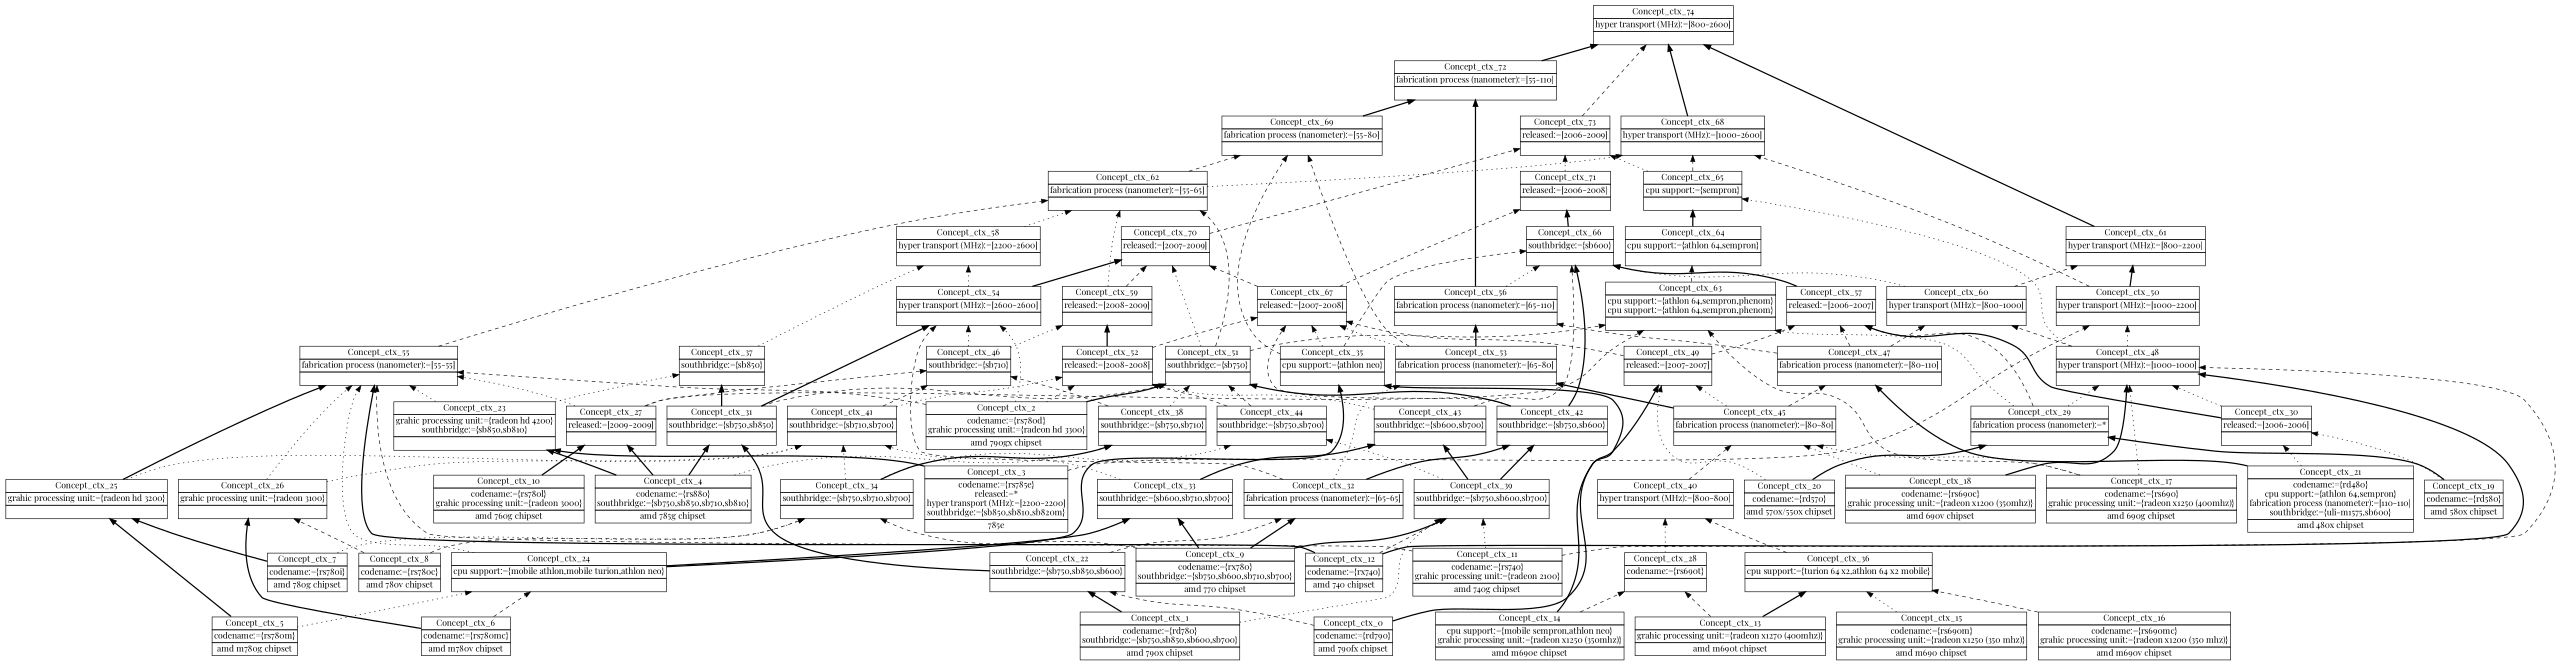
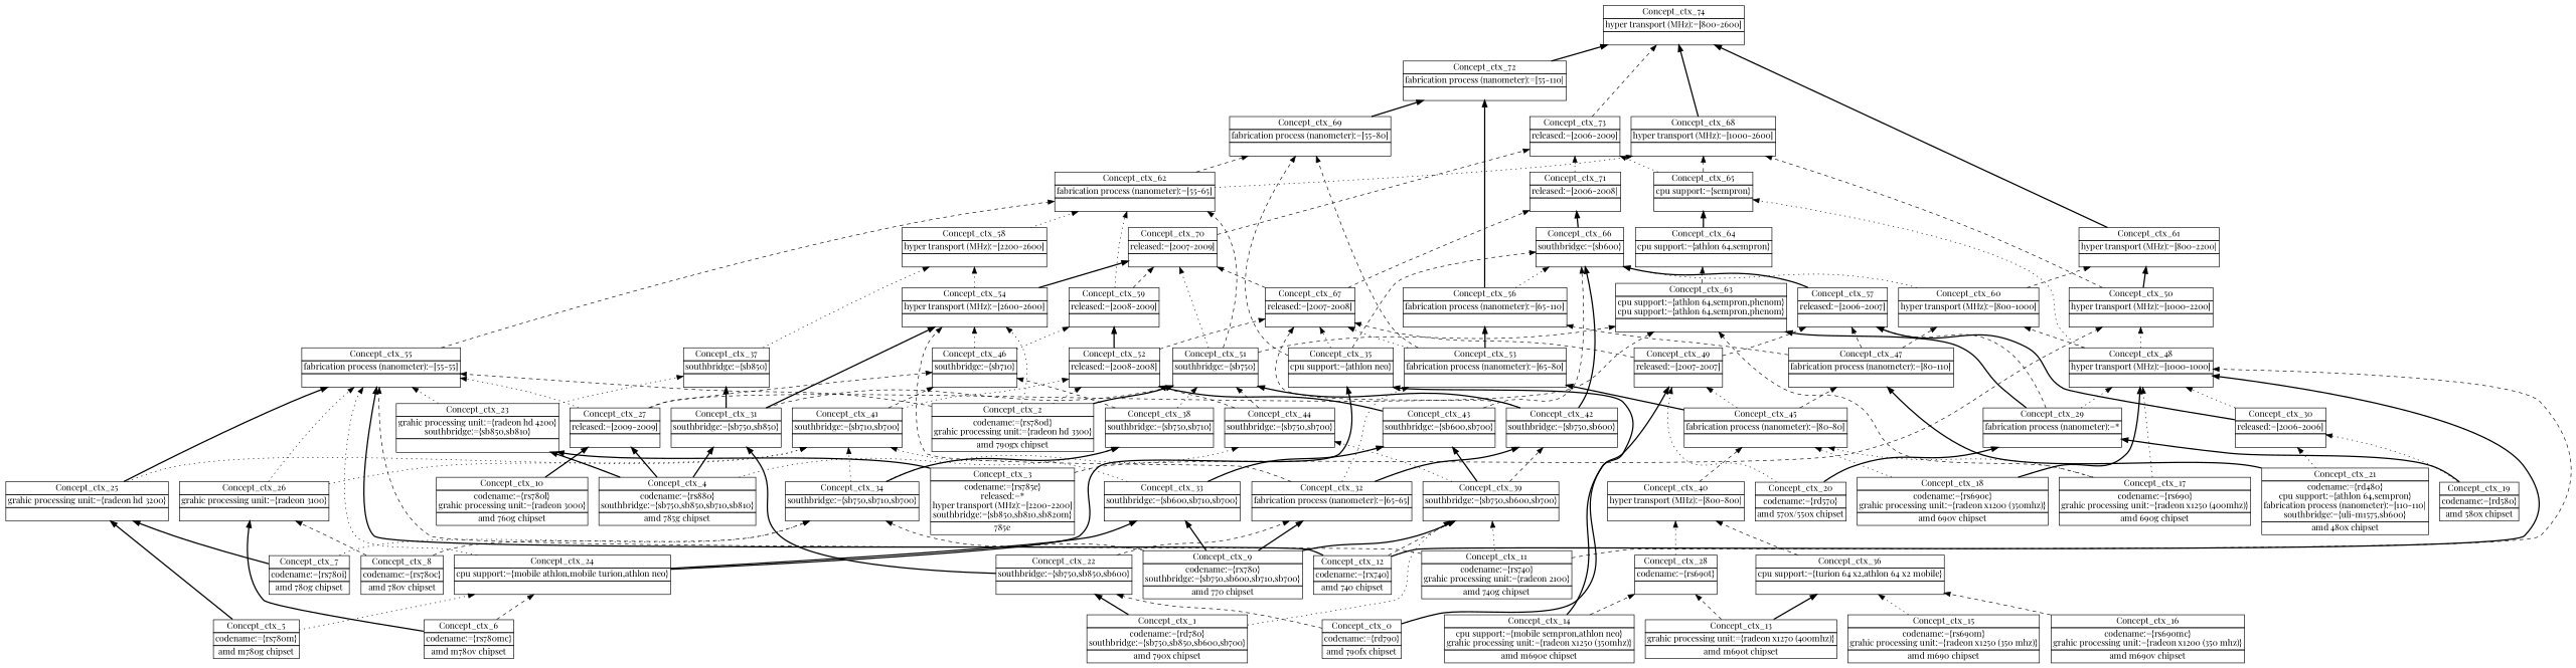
  digraph {
    fontname="Playfair Display"
    nodesep=0.2
    rankdir=BT
    ranksep=0.3
    node [fontname="Playfair Display" margin="0.03,0.03" shape=none]
    edge [fontname="Playfair Display" headport=p style=dashed tailport=p]
    n1 [label=<<table border="0" cellborder="1" cellspacing="0" port="p"><tr><td>Concept_ctx_6</td></tr><tr><td>codename:={rs780mc}<br/></td></tr><tr><td>amd m780v chipset<br/></td></tr></table>>]
    n2 [label=<<table border="0" cellborder="1" cellspacing="0" port="p"><tr><td>Concept_ctx_24</td></tr><tr><td>cpu support:={mobile athlon,mobile turion,athlon neo}<br/></td></tr><tr><td><br/></td></tr></table>>]
    n3 [label=<<table border="0" cellborder="1" cellspacing="0" port="p"><tr><td>Concept_ctx_26</td></tr><tr><td>grahic processing unit:={radeon 3100}<br/></td></tr><tr><td><br/></td></tr></table>>]
    n4 [label=<<table border="0" cellborder="1" cellspacing="0" port="p"><tr><td>Concept_ctx_55</td></tr><tr><td>fabrication process (nanometer):=[55-55]<br/></td></tr><tr><td><br/></td></tr></table>>]
    n5 [label=<<table border="0" cellborder="1" cellspacing="0" port="p"><tr><td>Concept_ctx_33</td></tr><tr><td>southbridge:={sb600,sb710,sb700}<br/></td></tr><tr><td><br/></td></tr></table>>]
    n6 [label=<<table border="0" cellborder="1" cellspacing="0" port="p"><tr><td>Concept_ctx_35</td></tr><tr><td>cpu support:={athlon neo}<br/></td></tr><tr><td><br/></td></tr></table>>]
    n7 [label=<<table border="0" cellborder="1" cellspacing="0" port="p"><tr><td>Concept_ctx_41</td></tr><tr><td>southbridge:={sb710,sb700}<br/></td></tr><tr><td><br/></td></tr></table>>]
    n8 [label=<<table border="0" cellborder="1" cellspacing="0" port="p"><tr><td>Concept_ctx_2</td></tr><tr><td>codename:={rs780d}<br/>grahic processing unit:={radeon hd 3300}<br/></td></tr><tr><td>amd 790gx chipset<br/></td></tr></table>>]
    n9 [label=<<table border="0" cellborder="1" cellspacing="0" port="p"><tr><td>Concept_ctx_52</td></tr><tr><td>released:=[2008-2008]<br/></td></tr><tr><td><br/></td></tr></table>>]
    n10 [label=<<table border="0" cellborder="1" cellspacing="0" port="p"><tr><td>Concept_ctx_51</td></tr><tr><td>southbridge:={sb750}<br/></td></tr><tr><td><br/></td></tr></table>>]
    n11 [label=<<table border="0" cellborder="1" cellspacing="0" port="p"><tr><td>Concept_ctx_54</td></tr><tr><td>hyper transport (MHz):=[2600-2600]<br/></td></tr><tr><td><br/></td></tr></table>>]
    n12 [label=<<table border="0" cellborder="1" cellspacing="0" port="p"><tr><td>Concept_ctx_67</td></tr><tr><td>released:=[2007-2008]<br/></td></tr><tr><td><br/></td></tr></table>>]
    n13 [label=<<table border="0" cellborder="1" cellspacing="0" port="p"><tr><td>Concept_ctx_59</td></tr><tr><td>released:=[2008-2009]<br/></td></tr><tr><td><br/></td></tr></table>>]
    n14 [label=<<table border="0" cellborder="1" cellspacing="0" port="p"><tr><td>Concept_ctx_63</td></tr><tr><td>cpu support:={athlon 64,sempron,phenom}<br/>cpu support:={athlon 64,sempron,phenom}<br/></td></tr><tr><td><br/></td></tr></table>>]
    n15 [label=<<table border="0" cellborder="1" cellspacing="0" port="p"><tr><td>Concept_ctx_62</td></tr><tr><td>fabrication process (nanometer):=[55-65]<br/></td></tr><tr><td><br/></td></tr></table>>]
    n16 [label=<<table border="0" cellborder="1" cellspacing="0" port="p"><tr><td>Concept_ctx_70</td></tr><tr><td>released:=[2007-2009]<br/></td></tr><tr><td><br/></td></tr></table>>]
    n17 [label=<<table border="0" cellborder="1" cellspacing="0" port="p"><tr><td>Concept_ctx_58</td></tr><tr><td>hyper transport (MHz):=[2200-2600]<br/></td></tr><tr><td><br/></td></tr></table>>]
    n18 [label=<<table border="0" cellborder="1" cellspacing="0" port="p"><tr><td>Concept_ctx_1</td></tr><tr><td>codename:={rd780}<br/>southbridge:={sb750,sb850,sb600,sb700}<br/></td></tr><tr><td>amd 790x chipset<br/></td></tr></table>>]
    n19 [label=<<table border="0" cellborder="1" cellspacing="0" port="p"><tr><td>Concept_ctx_22</td></tr><tr><td>southbridge:={sb750,sb850,sb600}<br/></td></tr><tr><td><br/></td></tr></table>>]
    n20 [label=<<table border="0" cellborder="1" cellspacing="0" port="p"><tr><td>Concept_ctx_39</td></tr><tr><td>southbridge:={sb750,sb600,sb700}<br/></td></tr><tr><td><br/></td></tr></table>>]
    n21 [label=<<table border="0" cellborder="1" cellspacing="0" port="p"><tr><td>Concept_ctx_32</td></tr><tr><td>fabrication process (nanometer):=[65-65]<br/></td></tr><tr><td><br/></td></tr></table>>]
    n22 [label=<<table border="0" cellborder="1" cellspacing="0" port="p"><tr><td>Concept_ctx_31</td></tr><tr><td>southbridge:={sb750,sb850}<br/></td></tr><tr><td><br/></td></tr></table>>]
    n23 [label=<<table border="0" cellborder="1" cellspacing="0" port="p"><tr><td>Concept_ctx_42</td></tr><tr><td>southbridge:={sb750,sb600}<br/></td></tr><tr><td><br/></td></tr></table>>]
    n24 [label=<<table border="0" cellborder="1" cellspacing="0" port="p"><tr><td>Concept_ctx_43</td></tr><tr><td>southbridge:={sb600,sb700}<br/></td></tr><tr><td><br/></td></tr></table>>]
    n25 [label=<<table border="0" cellborder="1" cellspacing="0" port="p"><tr><td>Concept_ctx_44</td></tr><tr><td>southbridge:={sb750,sb700}<br/></td></tr><tr><td><br/></td></tr></table>>]
    n26 [label=<<table border="0" cellborder="1" cellspacing="0" port="p"><tr><td>Concept_ctx_7</td></tr><tr><td>codename:={rs780i}<br/></td></tr><tr><td>amd 780g chipset<br/></td></tr></table>>]
    n27 [label=<<table border="0" cellborder="1" cellspacing="0" port="p"><tr><td>Concept_ctx_25</td></tr><tr><td>grahic processing unit:={radeon hd 3200}<br/></td></tr><tr><td><br/></td></tr></table>>]
    n28 [label=<<table border="0" cellborder="1" cellspacing="0" port="p"><tr><td>Concept_ctx_34</td></tr><tr><td>southbridge:={sb750,sb710,sb700}<br/></td></tr><tr><td><br/></td></tr></table>>]
    n29 [label=<<table border="0" cellborder="1" cellspacing="0" port="p"><tr><td>Concept_ctx_38</td></tr><tr><td>southbridge:={sb750,sb710}<br/></td></tr><tr><td><br/></td></tr></table>>]
    n30 [label=<<table border="0" cellborder="1" cellspacing="0" port="p"><tr><td>Concept_ctx_21</td></tr><tr><td>codename:={rd480}<br/>cpu support:={athlon 64,sempron}<br/>fabrication process (nanometer):=[110-110]<br/>southbridge:={uli-m1575,sb600}<br/></td></tr><tr><td>amd 480x chipset<br/></td></tr></table>>]
    n31 [label=<<table border="0" cellborder="1" cellspacing="0" port="p"><tr><td>Concept_ctx_30</td></tr><tr><td>released:=[2006-2006]<br/></td></tr><tr><td><br/></td></tr></table>>]
    n32 [label=<<table border="0" cellborder="1" cellspacing="0" port="p"><tr><td>Concept_ctx_47</td></tr><tr><td>fabrication process (nanometer):=[80-110]<br/></td></tr><tr><td><br/></td></tr></table>>]
    n33 [label=<<table border="0" cellborder="1" cellspacing="0" port="p"><tr><td>Concept_ctx_48</td></tr><tr><td>hyper transport (MHz):=[1000-1000]<br/></td></tr><tr><td><br/></td></tr></table>>]
    n34 [label=<<table border="0" cellborder="1" cellspacing="0" port="p"><tr><td>Concept_ctx_57</td></tr><tr><td>released:=[2006-2007]<br/></td></tr><tr><td><br/></td></tr></table>>]
    n35 [label=<<table border="0" cellborder="1" cellspacing="0" port="p"><tr><td>Concept_ctx_56</td></tr><tr><td>fabrication process (nanometer):=[65-110]<br/></td></tr><tr><td><br/></td></tr></table>>]
    n36 [label=<<table border="0" cellborder="1" cellspacing="0" port="p"><tr><td>Concept_ctx_60</td></tr><tr><td>hyper transport (MHz):=[800-1000]<br/></td></tr><tr><td><br/></td></tr></table>>]
    n37 [label=<<table border="0" cellborder="1" cellspacing="0" port="p"><tr><td>Concept_ctx_19</td></tr><tr><td>codename:={rd580}<br/></td></tr><tr><td>amd 580x chipset<br/></td></tr></table>>]
    n38 [label=<<table border="0" cellborder="1" cellspacing="0" port="p"><tr><td>Concept_ctx_29</td></tr><tr><td>fabrication process (nanometer):=*<br/></td></tr><tr><td><br/></td></tr></table>>]
    n39 [label=<<table border="0" cellborder="1" cellspacing="0" port="p"><tr><td>Concept_ctx_12</td></tr><tr><td>codename:={rx740}<br/></td></tr><tr><td>amd 740 chipset<br/></td></tr></table>>]
    n40 [label=<<table border="0" cellborder="1" cellspacing="0" port="p"><tr><td>Concept_ctx_50</td></tr><tr><td>hyper transport (MHz):=[1000-2200]<br/></td></tr><tr><td><br/></td></tr></table>>]
    n41 [label=<<table border="0" cellborder="1" cellspacing="0" port="p"><tr><td>Concept_ctx_65</td></tr><tr><td>cpu support:={sempron}<br/></td></tr><tr><td><br/></td></tr></table>>]
    n42 [label=<<table border="0" cellborder="1" cellspacing="0" port="p"><tr><td>Concept_ctx_9</td></tr><tr><td>codename:={rx780}<br/>southbridge:={sb750,sb600,sb710,sb700}<br/></td></tr><tr><td>amd 770 chipset<br/></td></tr></table>>]
    n43 [label=<<table border="0" cellborder="1" cellspacing="0" port="p"><tr><td>Concept_ctx_53</td></tr><tr><td>fabrication process (nanometer):=[65-80]<br/></td></tr><tr><td><br/></td></tr></table>>]
    n44 [label=<<table border="0" cellborder="1" cellspacing="0" port="p"><tr><td>Concept_ctx_4</td></tr><tr><td>codename:={rs880}<br/>southbridge:={sb750,sb850,sb710,sb810}<br/></td></tr><tr><td>amd 785g chipset<br/></td></tr></table>>]
    n45 [label=<<table border="0" cellborder="1" cellspacing="0" port="p"><tr><td>Concept_ctx_27</td></tr><tr><td>released:=[2009-2009]<br/></td></tr><tr><td><br/></td></tr></table>>]
    n46 [label=<<table border="0" cellborder="1" cellspacing="0" port="p"><tr><td>Concept_ctx_23</td></tr><tr><td>grahic processing unit:={radeon hd 4200}<br/>southbridge:={sb850,sb810}<br/></td></tr><tr><td><br/></td></tr></table>>]
    n47 [label=<<table border="0" cellborder="1" cellspacing="0" port="p"><tr><td>Concept_ctx_46</td></tr><tr><td>southbridge:={sb710}<br/></td></tr><tr><td><br/></td></tr></table>>]
    n48 [label=<<table border="0" cellborder="1" cellspacing="0" port="p"><tr><td>Concept_ctx_37</td></tr><tr><td>southbridge:={sb850}<br/></td></tr><tr><td><br/></td></tr></table>>]
    n49 [label=<<table border="0" cellborder="1" cellspacing="0" port="p"><tr><td>Concept_ctx_16</td></tr><tr><td>codename:={rs690mc}<br/>grahic processing unit:={radeon x1200 (350 mhz)}<br/></td></tr><tr><td>amd m690v chipset<br/></td></tr></table>>]
    n50 [label=<<table border="0" cellborder="1" cellspacing="0" port="p"><tr><td>Concept_ctx_36</td></tr><tr><td>cpu support:={turion 64 x2,athlon 64 x2 mobile}<br/></td></tr><tr><td><br/></td></tr></table>>]
    n51 [label=<<table border="0" cellborder="1" cellspacing="0" port="p"><tr><td>Concept_ctx_40</td></tr><tr><td>hyper transport (MHz):=[800-800]<br/></td></tr><tr><td><br/></td></tr></table>>]
    n52 [label=<<table border="0" cellborder="1" cellspacing="0" port="p"><tr><td>Concept_ctx_17</td></tr><tr><td>codename:={rs690}<br/>grahic processing unit:={radeon x1250 (400mhz)}<br/></td></tr><tr><td>amd 690g chipset<br/></td></tr></table>>]
    n53 [label=<<table border="0" cellborder="1" cellspacing="0" port="p"><tr><td>Concept_ctx_45</td></tr><tr><td>fabrication process (nanometer):=[80-80]<br/></td></tr><tr><td><br/></td></tr></table>>]
    n54 [label=<<table border="0" cellborder="1" cellspacing="0" port="p"><tr><td>Concept_ctx_49</td></tr><tr><td>released:=[2007-2007]<br/></td></tr><tr><td><br/></td></tr></table>>]
    n55 [label=<<table border="0" cellborder="1" cellspacing="0" port="p"><tr><td>Concept_ctx_64</td></tr><tr><td>cpu support:={athlon 64,sempron}<br/></td></tr><tr><td><br/></td></tr></table>>]
    n56 [label=<<table border="0" cellborder="1" cellspacing="0" port="p"><tr><td>Concept_ctx_15</td></tr><tr><td>codename:={rs690m}<br/>grahic processing unit:={radeon x1250 (350 mhz)}<br/></td></tr><tr><td>amd m690 chipset<br/></td></tr></table>>]
    n57 [label=<<table border="0" cellborder="1" cellspacing="0" port="p"><tr><td>Concept_ctx_18</td></tr><tr><td>codename:={rs690c}<br/>grahic processing unit:={radeon x1200 (350mhz)}<br/></td></tr><tr><td>amd 690v chipset<br/></td></tr></table>>]
    n58 [label=<<table border="0" cellborder="1" cellspacing="0" port="p"><tr><td>Concept_ctx_8</td></tr><tr><td>codename:={rs780c}<br/></td></tr><tr><td>amd 780v chipset<br/></td></tr></table>>]
    n59 [label=<<table border="0" cellborder="1" cellspacing="0" port="p"><tr><td>Concept_ctx_14</td></tr><tr><td>cpu support:={mobile sempron,athlon neo}<br/>grahic processing unit:={radeon x1250 (350mhz)}<br/></td></tr><tr><td>amd m690e chipset<br/></td></tr></table>>]
    n60 [label=<<table border="0" cellborder="1" cellspacing="0" port="p"><tr><td>Concept_ctx_28</td></tr><tr><td>codename:={rs690t}<br/></td></tr><tr><td><br/></td></tr></table>>]
    n61 [label=<<table border="0" cellborder="1" cellspacing="0" port="p"><tr><td>Concept_ctx_66</td></tr><tr><td>southbridge:={sb600}<br/></td></tr><tr><td><br/></td></tr></table>>]
    n62 [label=<<table border="0" cellborder="1" cellspacing="0" port="p"><tr><td>Concept_ctx_69</td></tr><tr><td>fabrication process (nanometer):=[55-80]<br/></td></tr><tr><td><br/></td></tr></table>>]
    n63 [label=<<table border="0" cellborder="1" cellspacing="0" port="p"><tr><td>Concept_ctx_3</td></tr><tr><td>codename:={rs785e}<br/>released:=*<br/>hyper transport (MHz):=[2200-2200]<br/>southbridge:={sb850,sb810,sb820m}<br/></td></tr><tr><td>785e<br/></td></tr></table>>]
    n64 [label=<<table border="0" cellborder="1" cellspacing="0" port="p"><tr><td>Concept_ctx_61</td></tr><tr><td>hyper transport (MHz):=[800-2200]<br/></td></tr><tr><td><br/></td></tr></table>>]
    n65 [label=<<table border="0" cellborder="1" cellspacing="0" port="p"><tr><td>Concept_ctx_68</td></tr><tr><td>hyper transport (MHz):=[1000-2600]<br/></td></tr><tr><td><br/></td></tr></table>>]
    n66 [label=<<table border="0" cellborder="1" cellspacing="0" port="p"><tr><td>Concept_ctx_20</td></tr><tr><td>codename:={rd570}<br/></td></tr><tr><td>amd 570x/550x chipset<br/></td></tr></table>>]
    n67 [label=<<table border="0" cellborder="1" cellspacing="0" port="p"><tr><td>Concept_ctx_13</td></tr><tr><td>grahic processing unit:={radeon x1270 (400mhz)}<br/></td></tr><tr><td>amd m690t chipset<br/></td></tr></table>>]
    n68 [label=<<table border="0" cellborder="1" cellspacing="0" port="p"><tr><td>Concept_ctx_10</td></tr><tr><td>codename:={rs780l}<br/>grahic processing unit:={radeon 3000}<br/></td></tr><tr><td>amd 760g chipset<br/></td></tr></table>>]
    n69 [label=<<table border="0" cellborder="1" cellspacing="0" port="p"><tr><td>Concept_ctx_0</td></tr><tr><td>codename:={rd790}<br/></td></tr><tr><td>amd 790fx chipset<br/></td></tr></table>>]
    n70 [label=<<table border="0" cellborder="1" cellspacing="0" port="p"><tr><td>Concept_ctx_11</td></tr><tr><td>codename:={rs740}<br/>grahic processing unit:={radeon 2100}<br/></td></tr><tr><td>amd 740g chipset<br/></td></tr></table>>]
    n71 [label=<<table border="0" cellborder="1" cellspacing="0" port="p"><tr><td>Concept_ctx_5</td></tr><tr><td>codename:={rs780m}<br/></td></tr><tr><td>amd m780g chipset<br/></td></tr></table>>]
    n72 [label=<<table border="0" cellborder="1" cellspacing="0" port="p"><tr><td>Concept_ctx_71</td></tr><tr><td>released:=[2006-2008]<br/></td></tr><tr><td><br/></td></tr></table>>]
    n73 [label=<<table border="0" cellborder="1" cellspacing="0" port="p"><tr><td>Concept_ctx_72</td></tr><tr><td>fabrication process (nanometer):=[55-110]<br/></td></tr><tr><td><br/></td></tr></table>>]
    n74 [label=<<table border="0" cellborder="1" cellspacing="0" port="p"><tr><td>Concept_ctx_73</td></tr><tr><td>released:=[2006-2009]<br/></td></tr><tr><td><br/></td></tr></table>>]
    n75 [label=<<table border="0" cellborder="1" cellspacing="0" port="p"><tr><td>Concept_ctx_74</td></tr><tr><td>hyper transport (MHz):=[800-2600]<br/></td></tr><tr><td><br/></td></tr></table>>]
    n1 -> n2
    n1 -> n3 [style=bold]
    n2 -> n4 [style=dotted]
    n2 -> n5 [style=bold]
    n2 -> n6 [style=bold]
    n3 -> n4 [style=dotted]
    n3 -> n7 [style=dotted]
    n4 -> n15
    n5 -> n7 [style=dotted]
    n5 -> n24 [style=bold]
    n6 -> n12 [style=dotted]
    n6 -> n61
    n6 -> n62
    n7 -> n9 [style=dotted]
    n7 -> n47
    n8 -> n4
    n8 -> n9 [style=dotted]
    n8 -> n10 [style=bold]
    n8 -> n11 [style=dotted]
    n9 -> n12
    n9 -> n13 [style=bold]
    n10 -> n14
    n10 -> n15
    n10 -> n16 [style=dotted]
    n11 -> n16 [style=bold]
    n11 -> n17 [style=dotted]
    n12 -> n16
    n12 -> n72
    n13 -> n15 [style=dotted]
    n13 -> n16
    n14 -> n55
    n15 -> n62
    n15 -> n65 [style=dotted]
    n16 -> n74
    n17 -> n15 [style=dotted]
    n18 -> n19 [style=bold]
    n18 -> n20 [style=dotted]
    n19 -> n21
    n19 -> n22 [style=bold]
-   n20 -> n23 [style=bold]
+   n20 -> n23
    n20 -> n24 [style=bold]
    n20 -> n25 [style=dotted]
    n21 -> n11
    n21 -> n23 [style=bold]
    n21 -> n43 [style=dotted]
    n22 -> n10
    n22 -> n11 [style=bold]
    n22 -> n48 [style=bold]
    n23 -> n10 [style=bold]
    n23 -> n12
    n23 -> n61 [style=bold]
-   n24 -> n9 [style=dotted]
+   n24 -> n9 [style=bold]
    n24 -> n61
    n25 -> n9
    n25 -> n10
    n26 -> n27 [style=bold]
    n26 -> n28 [style=dotted]
    n27 -> n4 [style=bold]
    n27 -> n7 [style=dotted]
    n28 -> n7 [style=dotted]
    n28 -> n25 [style=dotted]
    n28 -> n29 [style=bold]
    n29 -> n10 [style=dotted]
    n29 -> n47
    n30 -> n31 [style=dotted]
    n30 -> n32 [style=bold]
    n31 -> n33 [style=dotted]
    n31 -> n34 [style=bold]
    n32 -> n34
    n32 -> n35
    n32 -> n36
    n33 -> n36
    n33 -> n40 [style=dotted]
    n33 -> n41 [style=dotted]
    n34 -> n61 [style=bold]
    n35 -> n61 [style=dotted]
    n35 -> n73 [style=bold]
    n36 -> n61 [style=dotted]
    n36 -> n64
    n37 -> n31 [style=dotted]
    n37 -> n38 [style=bold]
-   n38 -> n14 [style=dotted]
+   n38 -> n14 [style=bold]
    n38 -> n33 [style=dotted]
    n38 -> n34
    n39 -> n4 [style=bold]
    n39 -> n20
    n39 -> n33 [style=bold]
    n40 -> n64 [style=bold]
    n40 -> n65
    n41 -> n65
    n41 -> n74 [style=dotted]
    n42 -> n5 [style=bold]
    n42 -> n20 [style=bold]
    n42 -> n21 [style=bold]
    n42 -> n28
    n43 -> n12 [style=dotted]
    n43 -> n35 [style=bold]
    n43 -> n62
    n44 -> n22 [style=bold]
    n44 -> n29 [style=dotted]
    n44 -> n45 [style=bold]
    n44 -> n46 [style=bold]
    n45 -> n4 [style=dotted]
    n45 -> n14
    n45 -> n47
    n46 -> n4 [style=dotted]
    n46 -> n48 [style=dotted]
    n47 -> n11 [style=dotted]
    n47 -> n13 [style=dotted]
    n48 -> n17 [style=dotted]
    n49 -> n50
    n50 -> n51
    n51 -> n53
    n52 -> n14
    n52 -> n33 [style=dotted]
    n52 -> n53 [style=dotted]
    n53 -> n32
    n53 -> n43 [style=bold]
    n53 -> n54 [style=dotted]
    n54 -> n12
    n54 -> n34
    n55 -> n41 [style=bold]
    n56 -> n50 [style=dotted]
    n57 -> n33 [style=bold]
    n57 -> n53 [style=dotted]
    n58 -> n3
    n58 -> n28
    n59 -> n6 [style=bold]
    n59 -> n60
    n60 -> n51 [style=dotted]
    n61 -> n72 [style=bold]
    n62 -> n73 [style=bold]
    n63 -> n40
    n63 -> n46 [style=bold]
    n64 -> n75 [style=bold]
    n65 -> n75 [style=bold]
    n66 -> n38 [style=bold]
    n66 -> n54 [style=dotted]
    n67 -> n50 [style=bold]
    n67 -> n60
    n68 -> n45 [style=bold]
    n69 -> n19
    n69 -> n54 [style=bold]
    n70 -> n4
    n70 -> n20 [style=dotted]
    n70 -> n33
    n71 -> n2 [style=dotted]
    n71 -> n27 [style=bold]
    n72 -> n74 [style=dotted]
    n73 -> n75 [style=bold]
    n74 -> n75
  }
